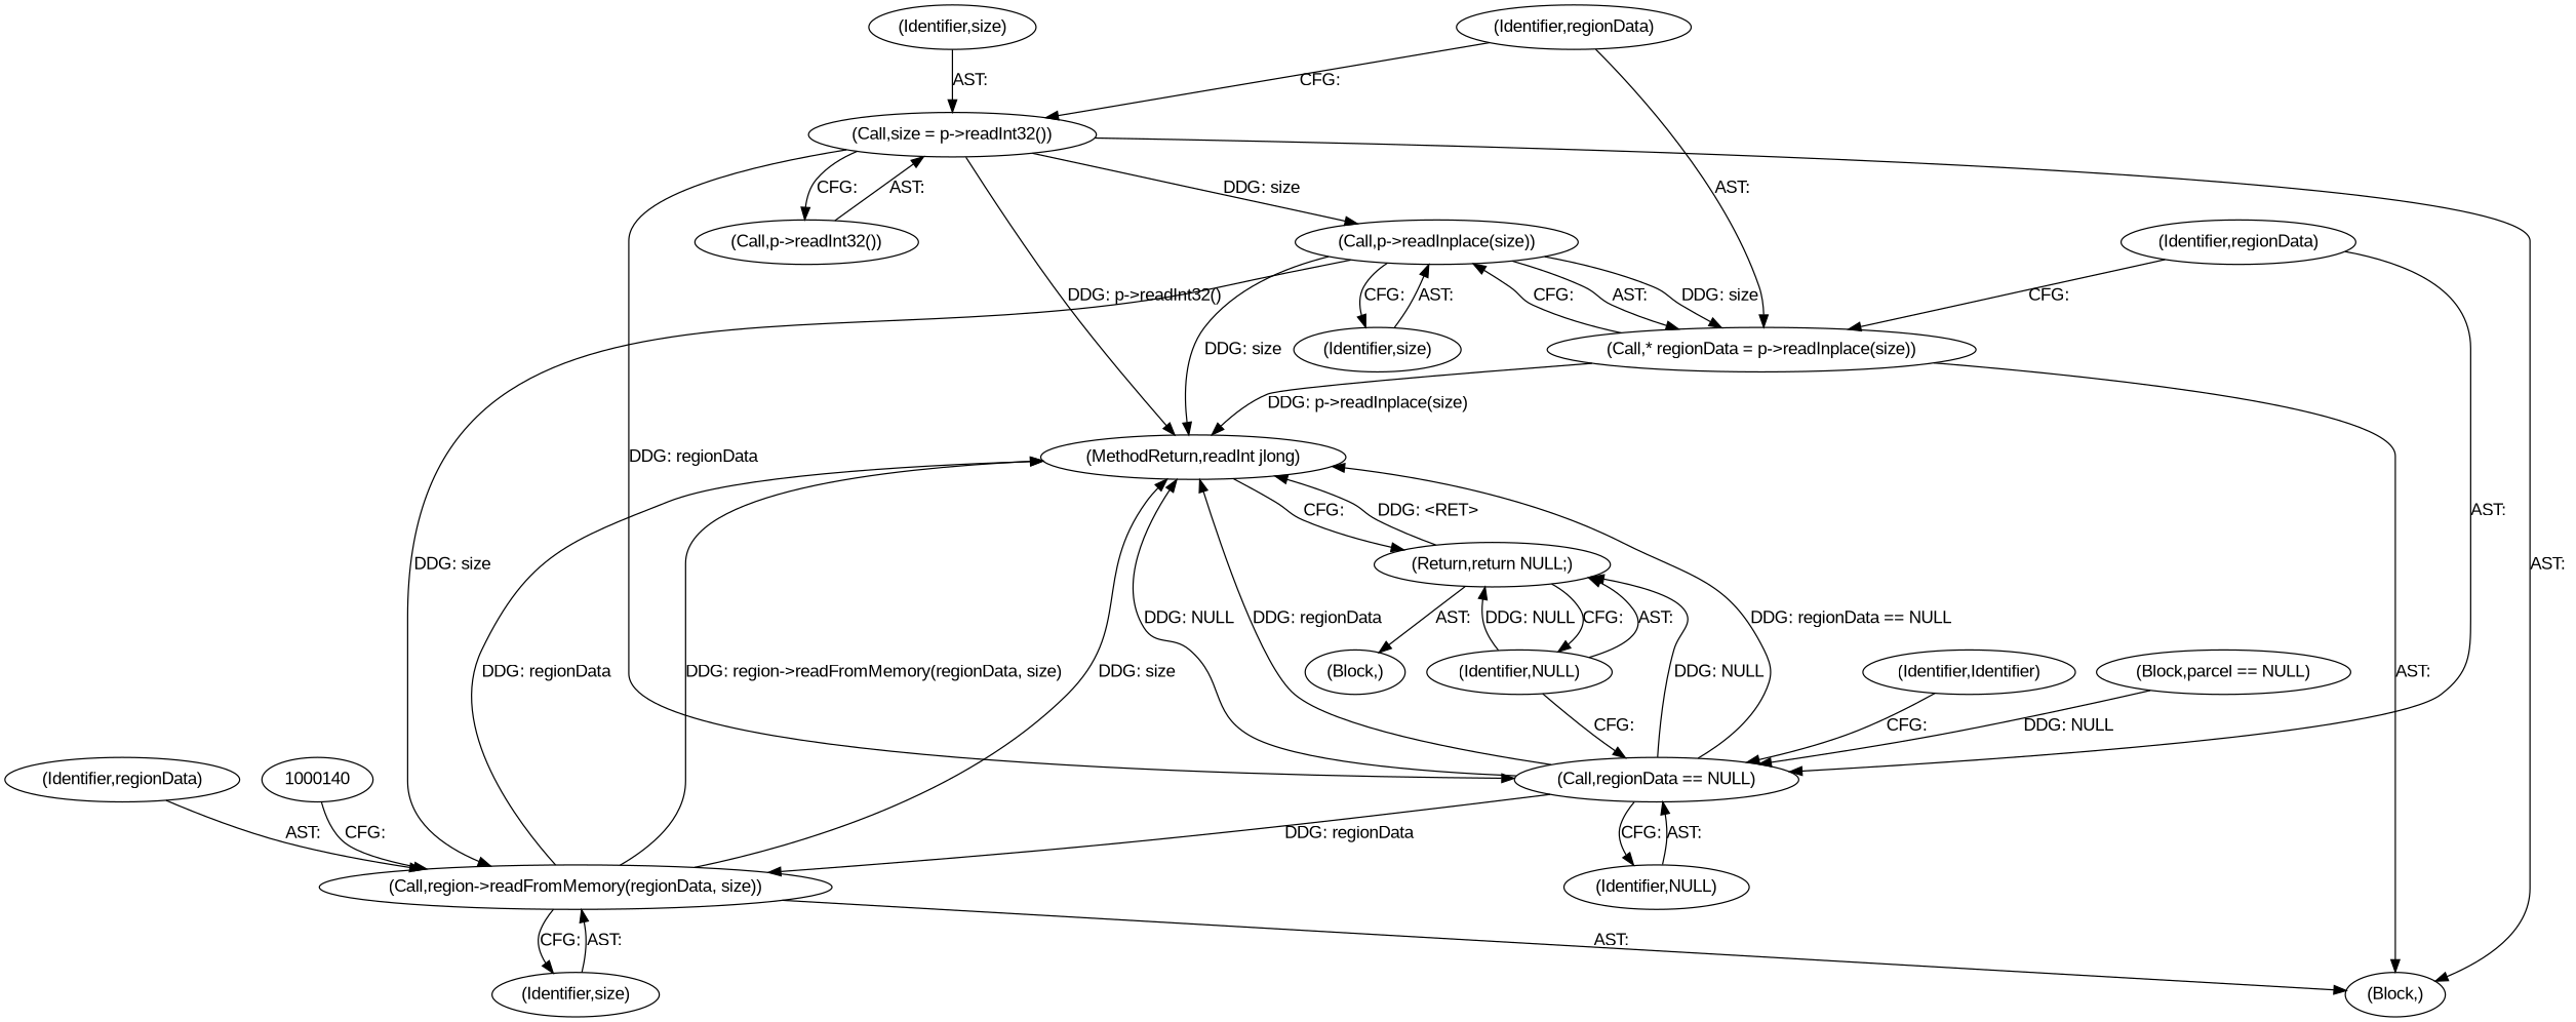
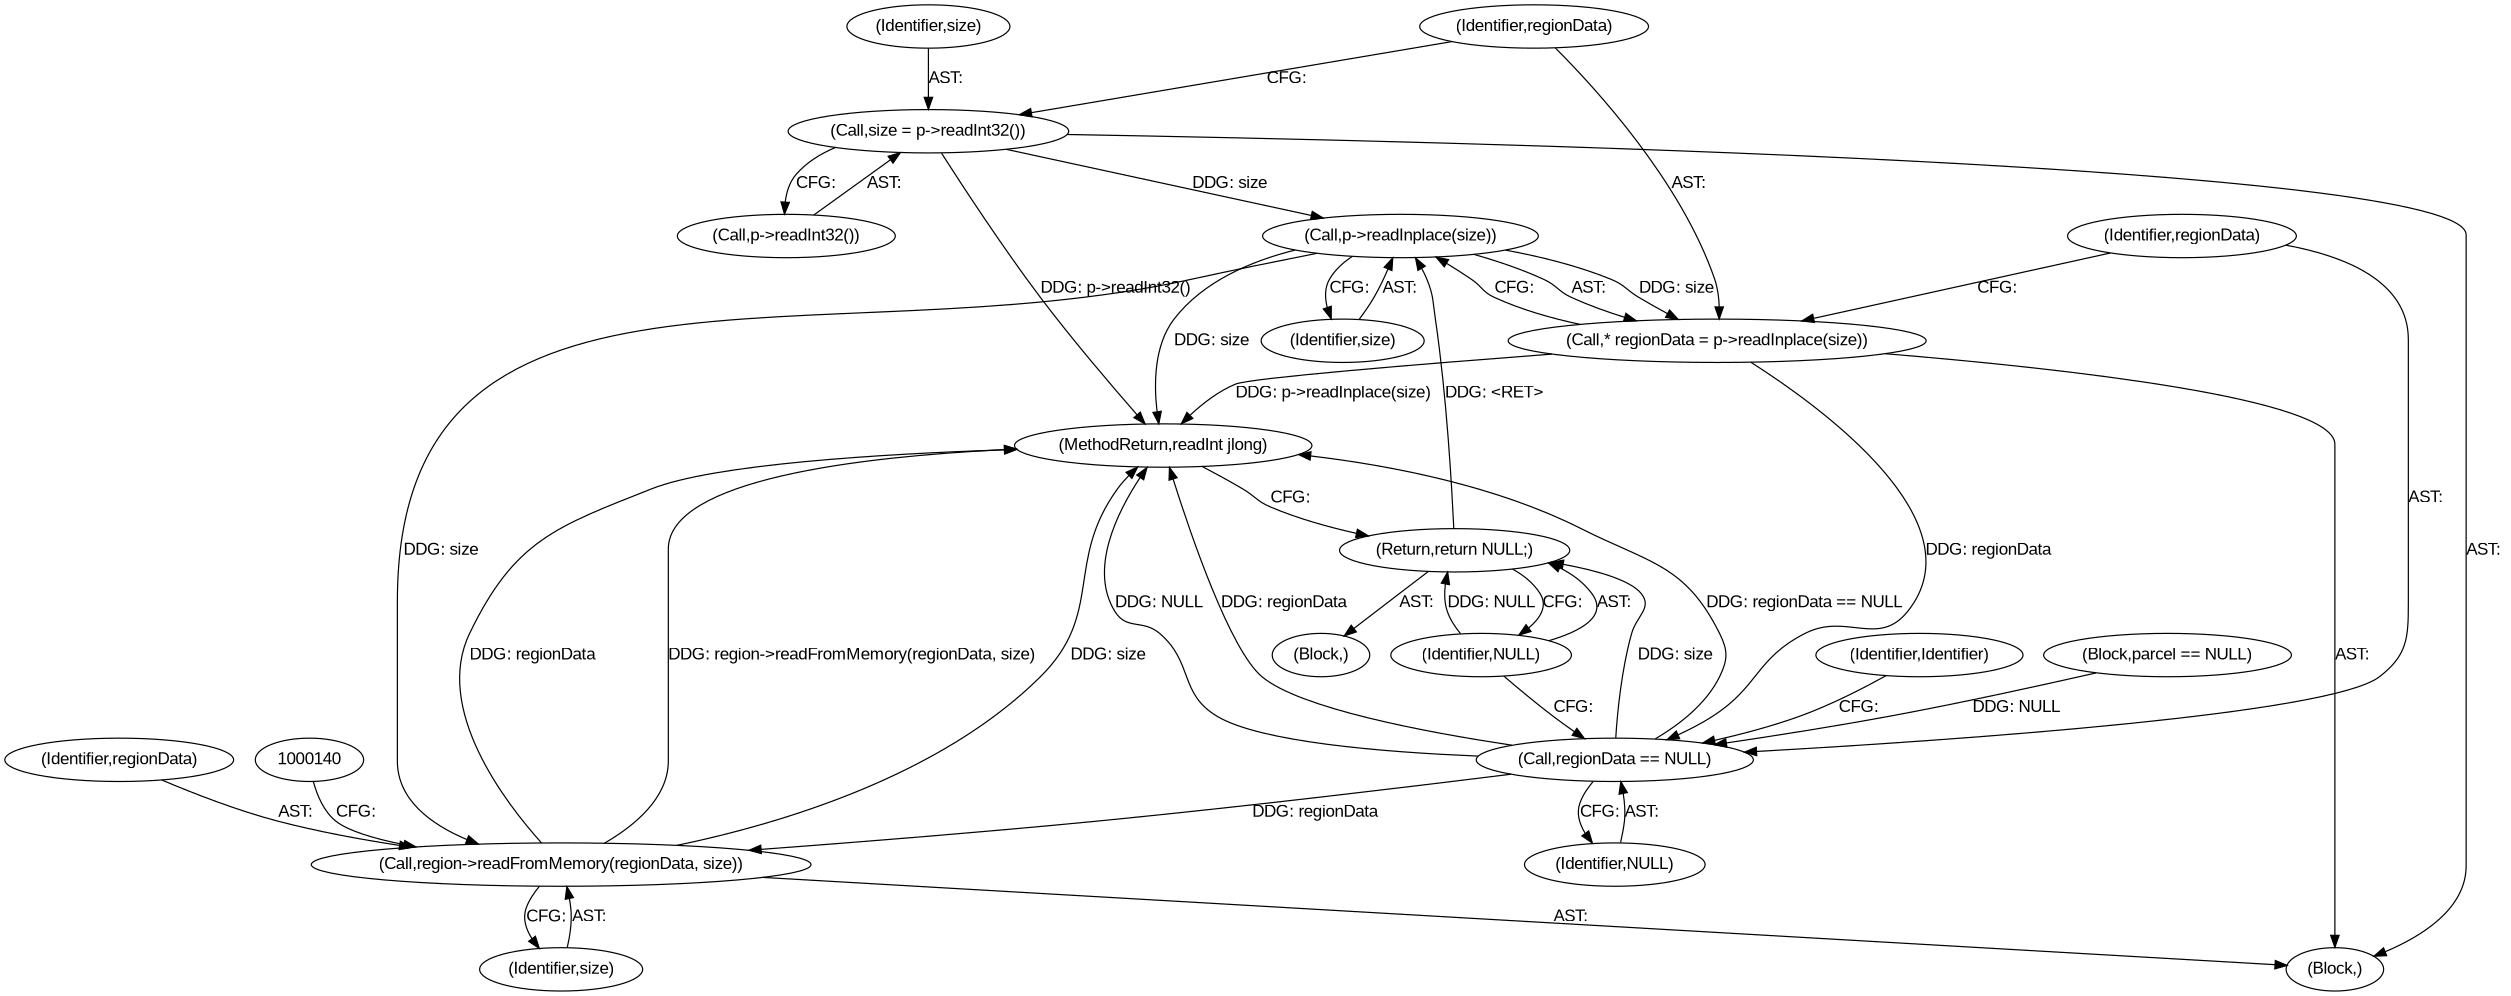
  digraph {
    fontname="Liberation Sans"
    node [fontname="Liberation Sans"]
    edge [fontname="Liberation Sans"]
    n1 [label="(Call,size = p->readInt32())"]
    n2 [label="(Call,p->readInplace(size))"]
    n3 [label="(Call,p->readInt32())"]
    n4 [label="(MethodReturn,readInt jlong)"]
    n5 [label="(Block,)"]
    n6 [label="(Call,* regionData = p->readInplace(size))"]
    n7 [label="(Call,region->readFromMemory(regionData, size))"]
    n8 [label="(Identifier,size)"]
    n9 [label="(Return,return NULL;)"]
    n10 [label="(Call,regionData == NULL)"]
    n11 [label="(Identifier,size)"]
    n12 [label="(Identifier,NULL)"]
    n13 [label="(Identifier,NULL)"]
    n14 [label="(Block,)"]
    n15 [label="(Identifier,regionData)"]
    n16 [label="(Identifier,regionData)"]
    n17 [label="(Identifier,regionData)"]
    n18 [label="(Identifier,Identifier)"]
    n19 [label="(Identifier,size)"]
    n20 [label="(Block,parcel == NULL)"]
    1000140
    n1 -> n2 [label="DDG: size"]
    n1 -> n3 [label="CFG: "]
    n1 -> n4 [label="DDG: p->readInt32()"]
    n1 -> n5 [label="AST: "]
    n2 -> n4 [label="DDG: size"]
    n2 -> n6 [label="AST: "]
    n2 -> n6 [label="DDG: size"]
    n2 -> n7 [label="DDG: size"]
    n2 -> n8 [label="CFG: "]
    n3 -> n1 [label="AST: "]
    n4 -> n9 [label="CFG: "]
    n6 -> n2 [label="CFG: "]
    n6 -> n4 [label="DDG: p->readInplace(size)"]
    n6 -> n5 [label="AST: "]
-   n1 -> n10 [label="DDG: regionData"]
+   n6 -> n10 [label="DDG: regionData"]
    n7 -> n4 [label="DDG: regionData"]
    n7 -> n4 [label="DDG: region->readFromMemory(regionData, size)"]
    n7 -> n4 [label="DDG: size"]
    n7 -> n5 [label="AST: "]
    n7 -> n11 [label="CFG: "]
    n8 -> n2 [label="AST: "]
-   n9 -> n4 [label="DDG: <RET>"]
+   n9 -> n2 [label="DDG: <RET>"]
    n9 -> n13 [label="CFG: "]
    n9 -> n14 [label="AST: "]
    n10 -> n4 [label="DDG: regionData == NULL"]
    n10 -> n4 [label="DDG: NULL"]
    n10 -> n4 [label="DDG: regionData"]
    n10 -> n7 [label="DDG: regionData"]
-   n10 -> n9 [label="DDG: NULL"]
+   n10 -> n9 [label="DDG: size"]
    n10 -> n12 [label="CFG: "]
    n11 -> n7 [label="AST: "]
    n12 -> n10 [label="AST: "]
    n13 -> n9 [label="AST: "]
    n13 -> n9 [label="DDG: NULL"]
    n13 -> n10 [label="CFG: "]
    n15 -> n7 [label="AST: "]
    n16 -> n6 [label="CFG: "]
    n16 -> n10 [label="AST: "]
    n17 -> n1 [label="CFG: "]
    n17 -> n6 [label="AST: "]
    n18 -> n10 [label="CFG: "]
    n19 -> n1 [label="AST: "]
    n20 -> n10 [label="DDG: NULL"]
    1000140 -> n7 [label="CFG: "]
  }
